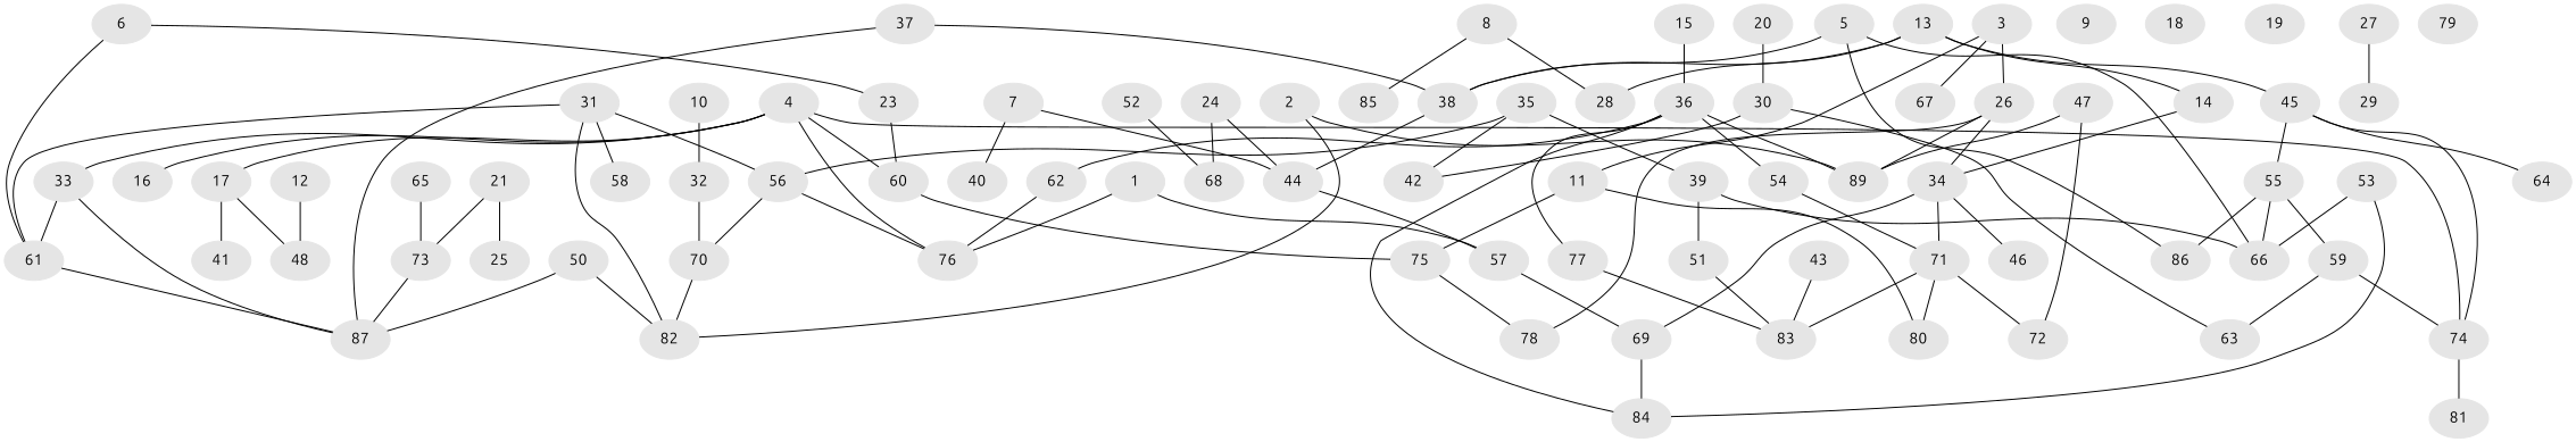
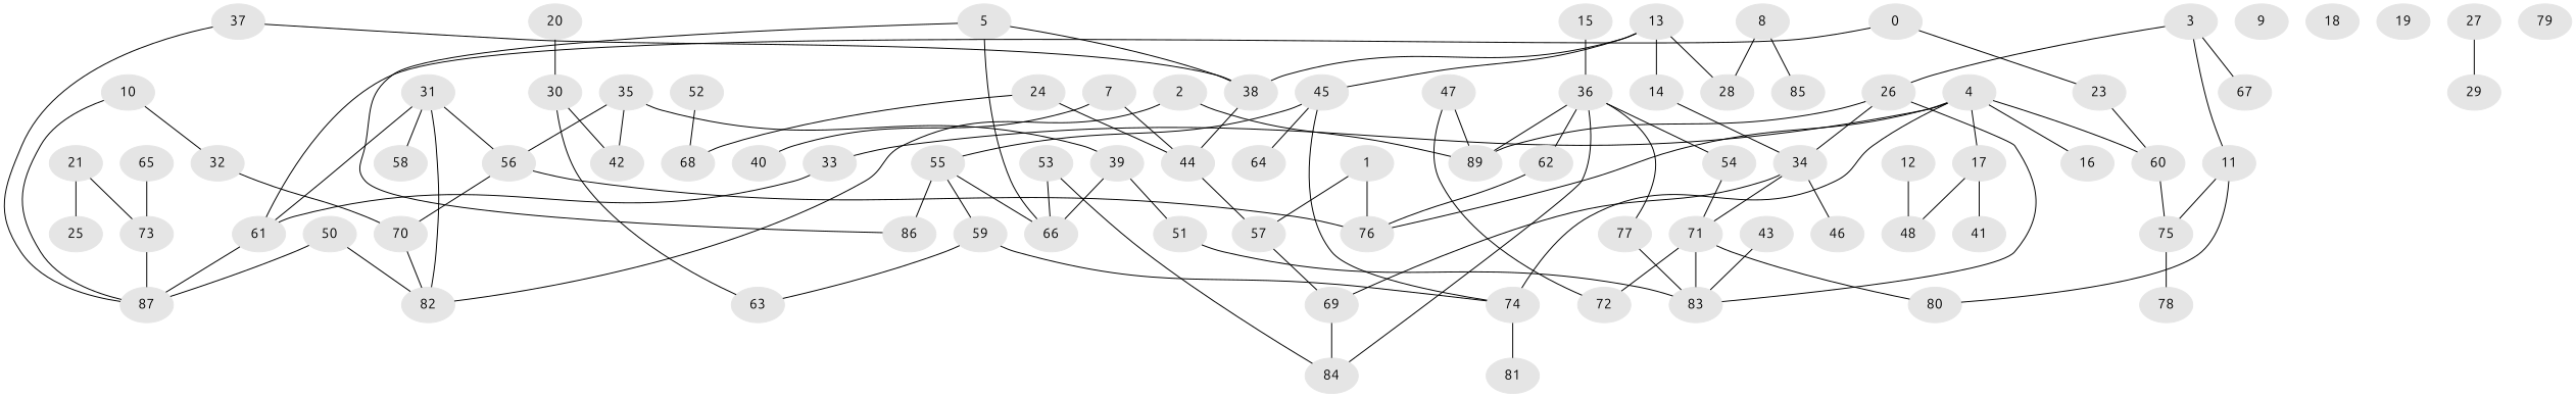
  graph {
    fontname=Ubuntu
    node [color=gray90 fontname=Ubuntu style=filled]
    edge [fontname=Ubuntu]
    1
    57
    76
    69
    n5 [label=89]
    2
    82
    3
    11
    26
    67
    75
    80
    34
    78
    4
    16
    17
    33
    60
    74
    41
    48
    61
    81
    5
    38
    66
    86
    44
-   6
+   6 [label=0]
    23
    87
    7
    40
    8
    28
    85
    9
    10
    32
    70
    12
    13
    14
    45
    55
    64
    46
    71
    15
    36
    54
    62
    77
    84
    18
    19
    20
    30
    42
    63
    21
    25
    73
    52
    68
    24
    27
    29
    31
    56
    58
    83
    72
    35
    39
    51
    37
    43
    59
    47
    50
    53
    65
    79
    1 -- 57
    1 -- 76
    57 -- 69
    69 -- 84
    2 -- n5
    2 -- 82
    3 -- 11
    3 -- 26
    3 -- 67
    11 -- 75
    11 -- 80
    26 -- n5
    26 -- 34
-   26 -- 78
+   26 -- 83
    75 -- 78
    34 -- 69
    34 -- 46
    34 -- 71
    4 -- 76
    4 -- 16
    4 -- 17
    4 -- 33
    4 -- 60
    4 -- 74
    17 -- 41
    17 -- 48
    33 -- 61
    60 -- 75
    74 -- 81
    61 -- 87
    5 -- 38
    5 -- 66
    5 -- 86
    38 -- 44
    44 -- 57
    6 -- 61
    6 -- 23
    23 -- 60
    7 -- 44
    7 -- 40
    8 -- 28
    8 -- 85
-   33 -- 87
+   10 -- 87
    10 -- 32
    32 -- 70
    70 -- 82
    12 -- 48
    13 -- 38
    13 -- 28
    13 -- 14
    13 -- 45
    14 -- 34
    45 -- 74
    45 -- 55
    45 -- 64
    55 -- 66
    55 -- 86
    55 -- 59
    71 -- 80
    71 -- 83
    71 -- 72
    15 -- 36
    36 -- n5
    36 -- 54
    36 -- 62
    36 -- 77
    36 -- 84
    54 -- 71
    62 -- 76
    77 -- 83
    20 -- 30
    30 -- 42
    30 -- 63
    21 -- 25
    21 -- 73
    73 -- 87
    52 -- 68
    24 -- 44
    24 -- 68
    27 -- 29
    31 -- 82
    31 -- 61
    31 -- 56
    31 -- 58
    56 -- 76
    56 -- 70
    35 -- 42
    35 -- 56
    35 -- 39
    39 -- 66
    39 -- 51
    51 -- 83
    37 -- 38
    37 -- 87
    43 -- 83
    59 -- 74
    59 -- 63
    47 -- n5
    47 -- 72
    50 -- 82
    50 -- 87
    53 -- 66
    53 -- 84
    65 -- 73
  }
